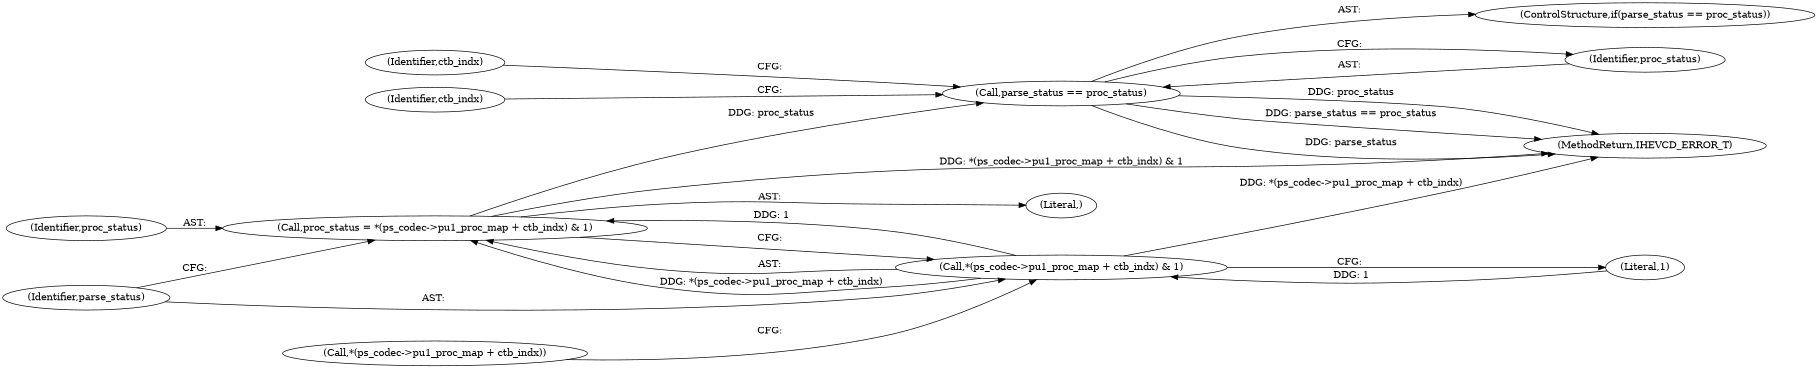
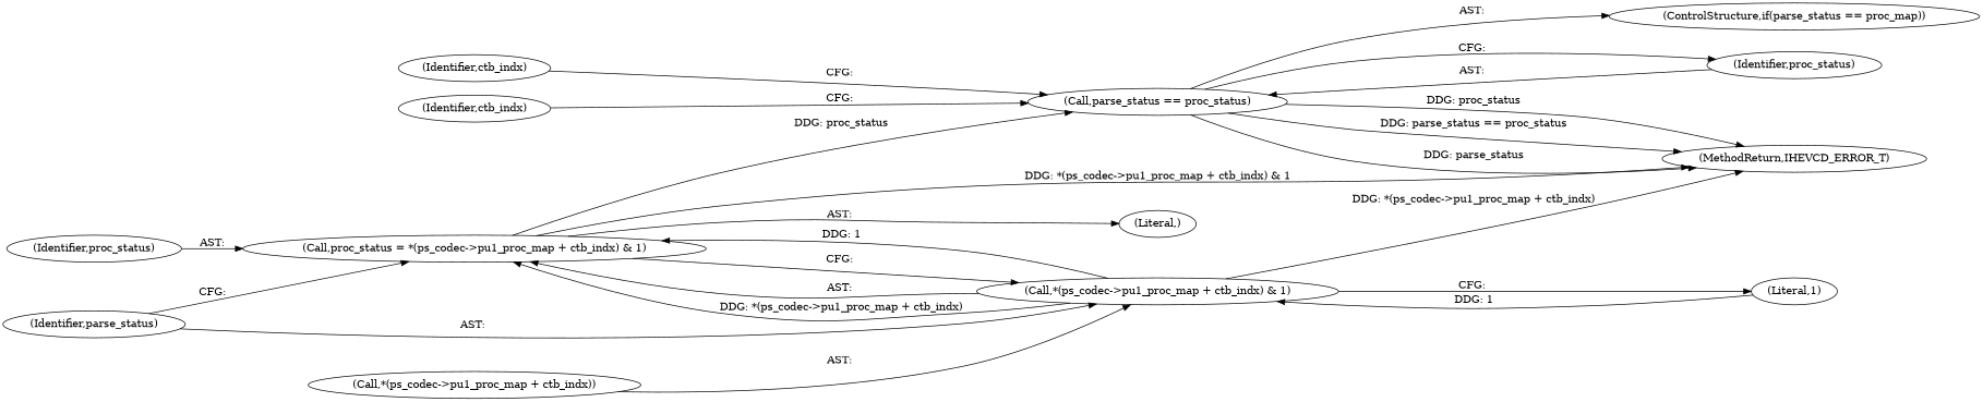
  digraph {
    rankdir=LR
    n1 [label="(Call,proc_status = *(ps_codec->pu1_proc_map + ctb_indx) & 1)"]
    n2 [label="(Call,*(ps_codec->pu1_proc_map + ctb_indx) & 1)"]
    n3 [label="(Call,parse_status == proc_status)"]
    n4 [label="(MethodReturn,IHEVCD_ERROR_T)"]
    n5 [label="(Literal,)"]
    n6 [label="(Literal,1)"]
-   n7 [label="(ControlStructure,if(parse_status == proc_status))"]
+   n7 [label="(ControlStructure,if(parse_status == proc_map))"]
    n8 [label="(Identifier,proc_status)"]
    n9 [label="(Identifier,parse_status)"]
    n10 [label="(Identifier,proc_status)"]
    n11 [label="(Identifier,ctb_indx)"]
    n12 [label="(Identifier,ctb_indx)"]
    n13 [label="(Call,*(ps_codec->pu1_proc_map + ctb_indx))"]
    n1 -> n2 [label="CFG: "]
    n1 -> n3 [label="DDG: proc_status"]
    n1 -> n4 [label="DDG: *(ps_codec->pu1_proc_map + ctb_indx) & 1"]
    n1 -> n5 [label="AST: "]
    n2 -> n1 [label="AST: "]
    n2 -> n1 [label="DDG: *(ps_codec->pu1_proc_map + ctb_indx)"]
    n2 -> n1 [label="DDG: 1"]
    n2 -> n4 [label="DDG: *(ps_codec->pu1_proc_map + ctb_indx)"]
    n2 -> n6 [label="CFG: "]
    n3 -> n4 [label="DDG: parse_status == proc_status"]
    n3 -> n4 [label="DDG: parse_status"]
    n3 -> n4 [label="DDG: proc_status"]
    n3 -> n7 [label="AST: "]
    n3 -> n8 [label="CFG: "]
    n6 -> n2 [label="DDG: 1"]
    n8 -> n3 [label="AST: "]
    n9 -> n1 [label="CFG: "]
    n9 -> n2 [label="AST: "]
    n10 -> n1 [label="AST: "]
    n11 -> n3 [label="CFG: "]
    n12 -> n3 [label="CFG: "]
-   n13 -> n2 [label="CFG: "]
+   n13 -> n2 [label="AST: "]
  }
